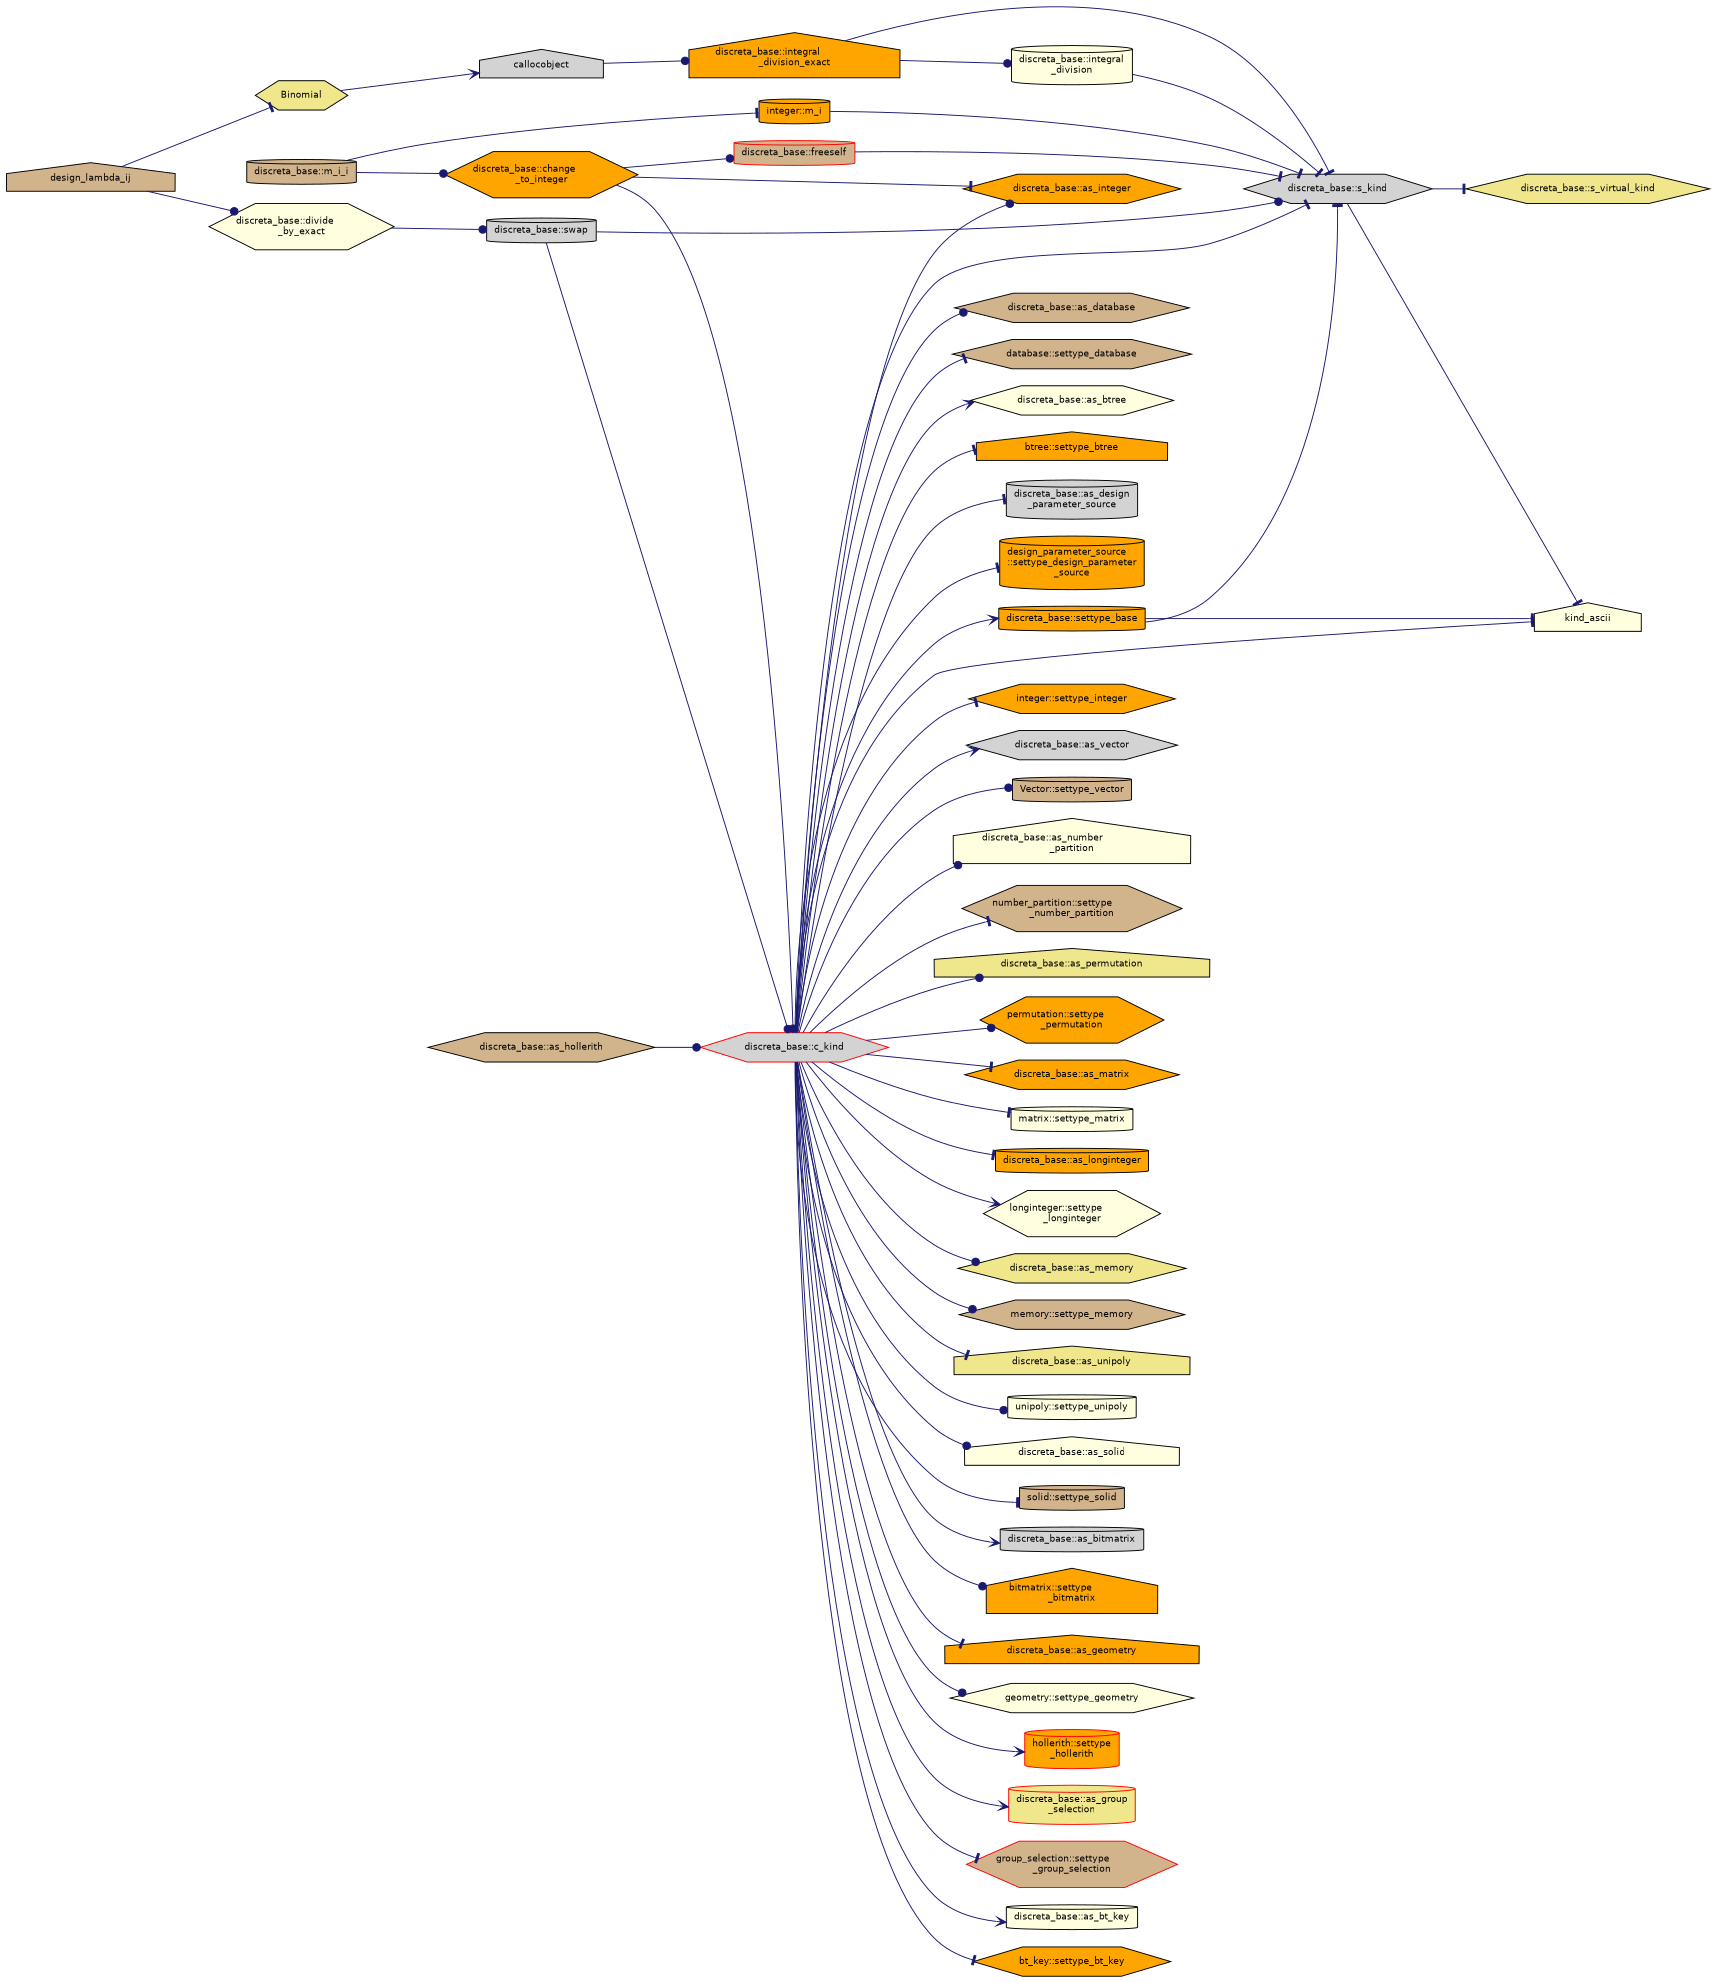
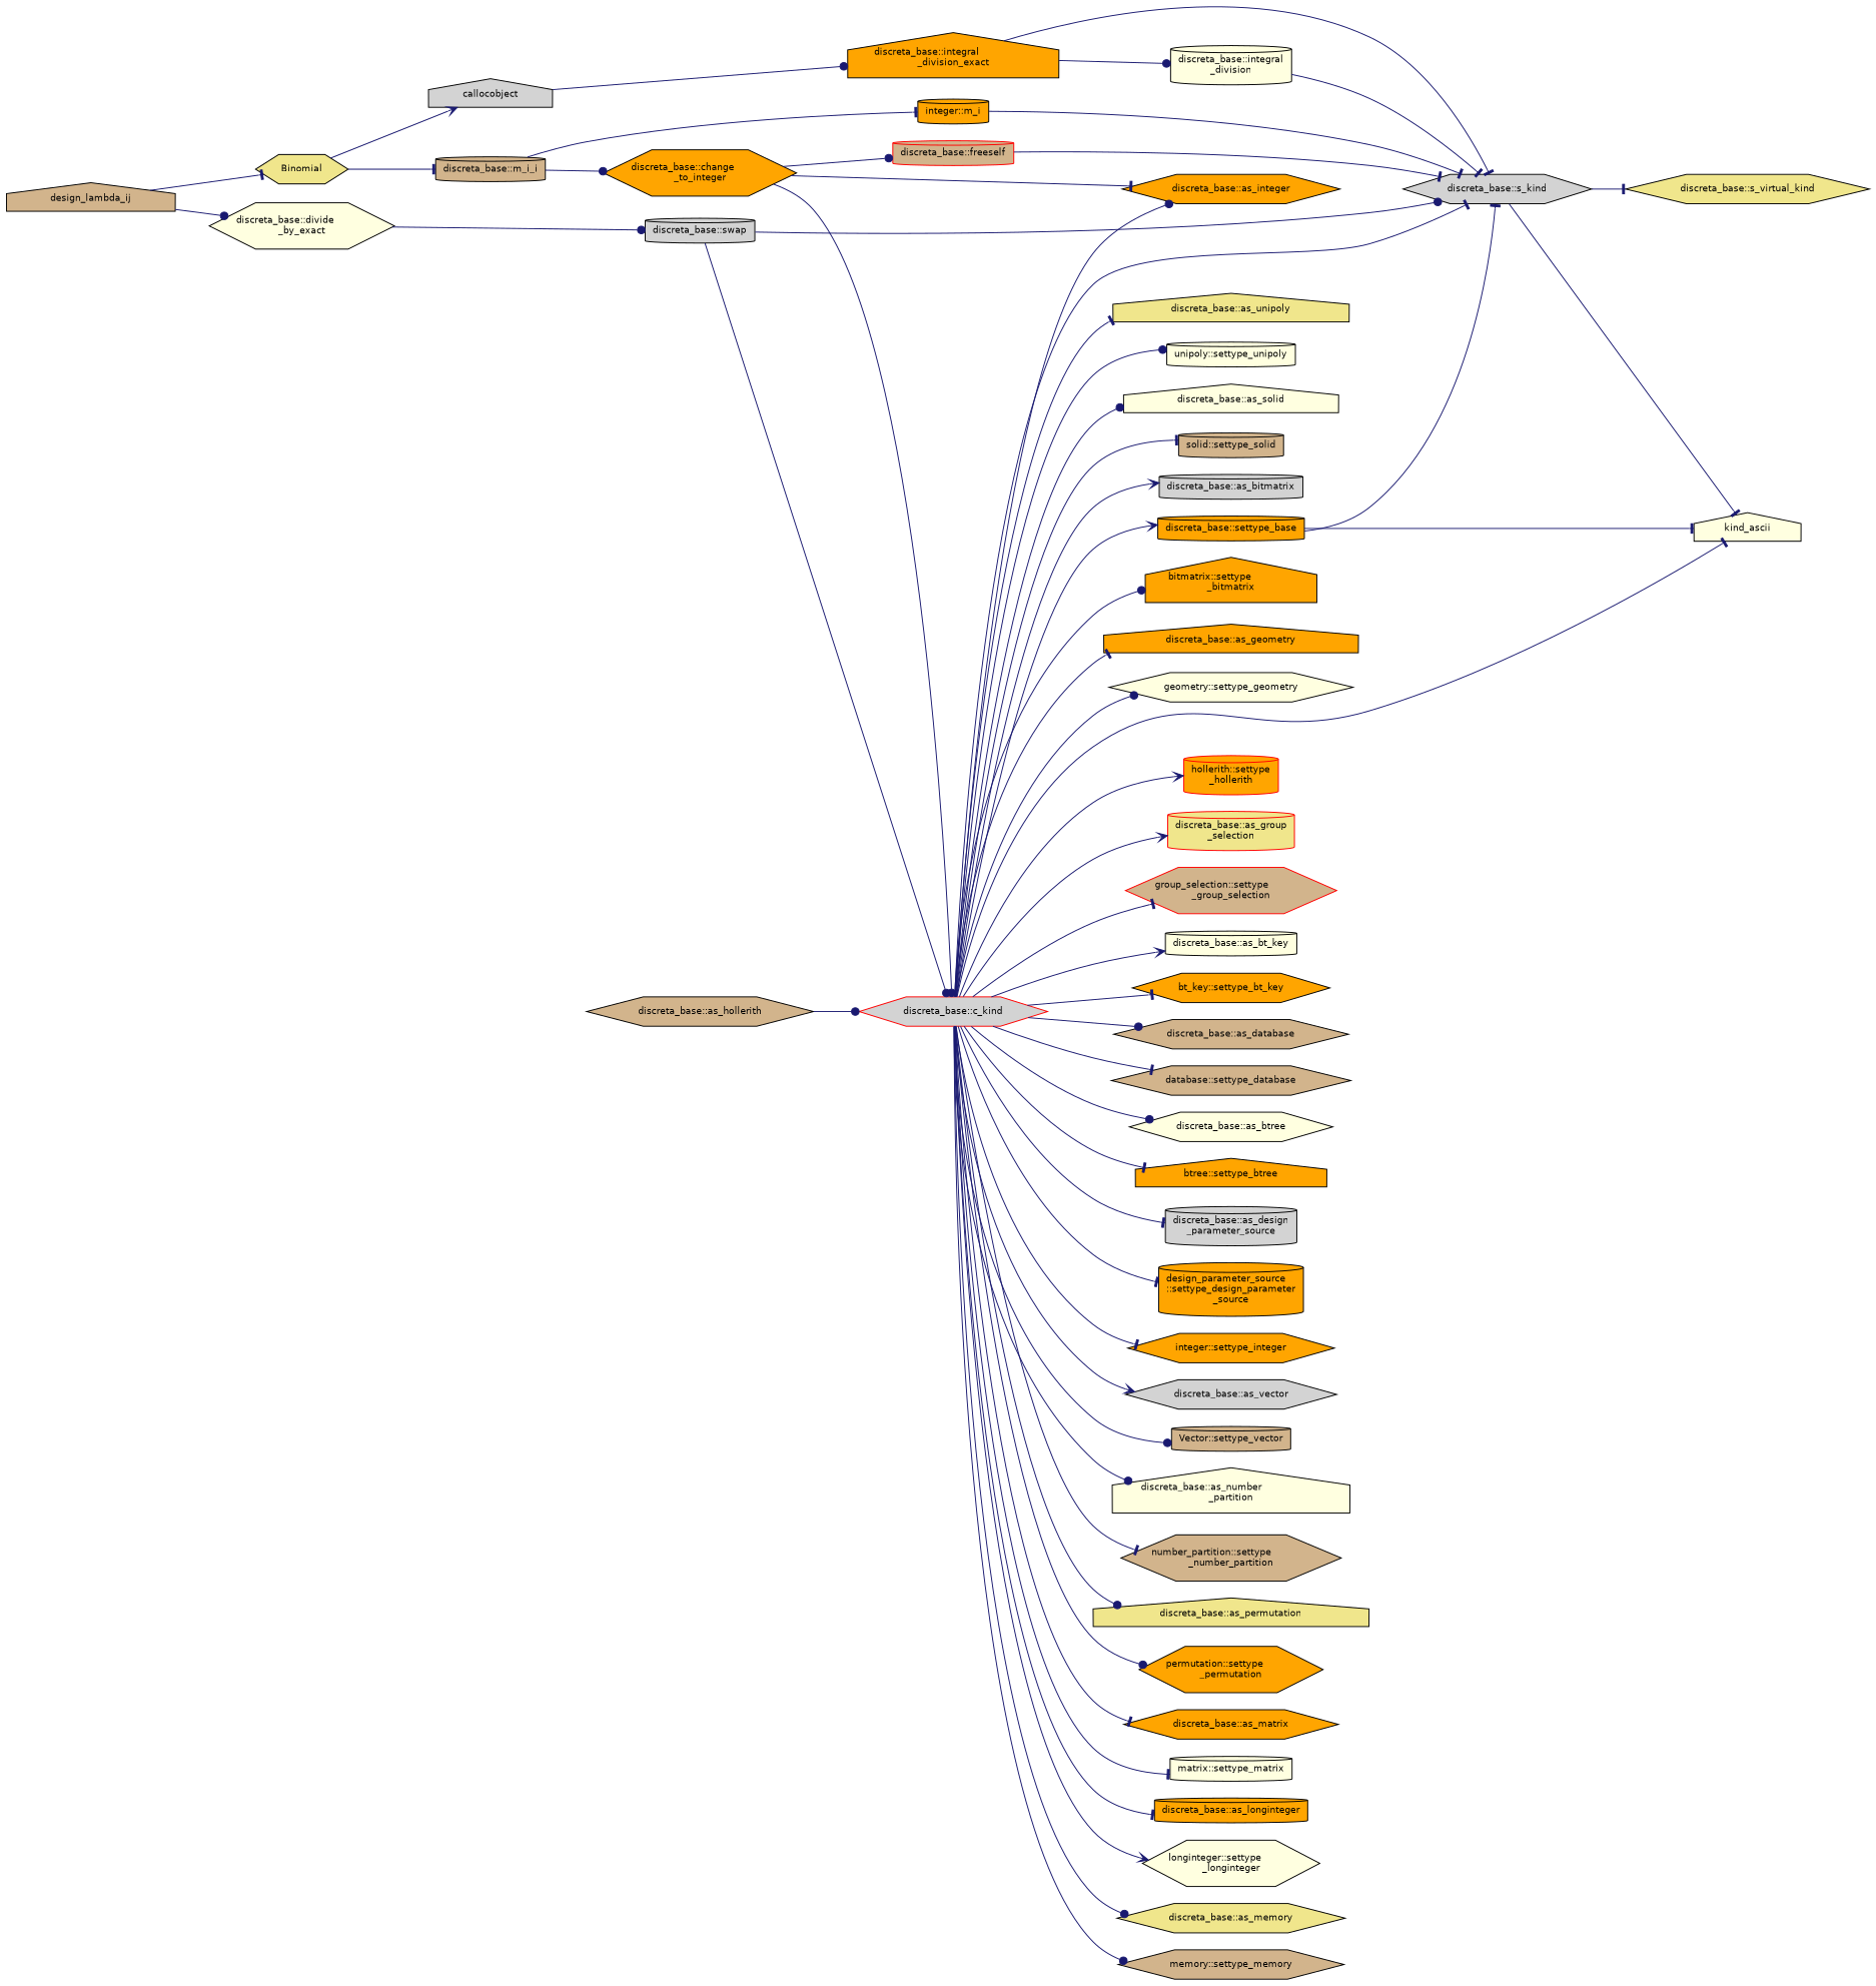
  digraph {
    rankdir=LR
    node [color=black fillcolor=orange fontname=Helvetica fontsize=10 shape=hexagon style=filled]
    edge [arrowhead=tee color=midnightblue fontname=Helvetica fontsize=10 labelfontname=Helvetica labelfontsize=10 style=solid]
    n1 [fillcolor=tan fontcolor=black height=0.2 label=design_lambda_ij shape=house width=0.4]
    n2 [fillcolor=khaki height=0.2 label=Binomial width=0.4]
    n3 [fillcolor=lightyellow height=0.2 label="discreta_base::divide\l_by_exact" width=0.4]
    n4 [fillcolor=tan height=0.2 label="discreta_base::m_i_i" shape=cylinder width=0.4]
    n5 [fillcolor=lightgrey height=0.2 label=callocobject shape=house width=0.4]
    n6 [fillcolor=lightgrey height=0.2 label="discreta_base::swap" shape=cylinder width=0.4]
    n7 [height=0.2 label="discreta_base::change\l_to_integer" width=0.4]
    n8 [height=0.2 label="integer::m_i" shape=cylinder width=0.4]
    n9 [height=0.2 label="discreta_base::integral\l_division_exact" shape=house width=0.4]
    n10 [color=red fillcolor=tan height=0.2 label="discreta_base::freeself" shape=cylinder width=0.4]
    n11 [color=red fillcolor=lightgrey height=0.2 label="discreta_base::c_kind" width=0.4]
    n12 [height=0.2 label="discreta_base::as_integer" width=0.4]
    n13 [fillcolor=lightgrey height=0.2 label="discreta_base::s_kind" width=0.4]
    n14 [fillcolor=lightyellow height=0.2 label=kind_ascii shape=house width=0.4]
    n15 [height=0.2 label="discreta_base::settype_base" shape=cylinder width=0.4]
    n16 [height=0.2 label="integer::settype_integer" width=0.4]
    n17 [fillcolor=lightgrey height=0.2 label="discreta_base::as_vector" width=0.4]
    n18 [fillcolor=tan height=0.2 label="Vector::settype_vector" shape=cylinder width=0.4]
    n19 [fillcolor=lightyellow height=0.2 label="discreta_base::as_number\l_partition" shape=house width=0.4]
    n20 [fillcolor=tan height=0.2 label="number_partition::settype\l_number_partition" width=0.4]
    n21 [fillcolor=khaki height=0.2 label="discreta_base::as_permutation" shape=house width=0.4]
    n22 [height=0.2 label="permutation::settype\l_permutation" width=0.4]
    n23 [height=0.2 label="discreta_base::as_matrix" width=0.4]
    n24 [fillcolor=lightyellow height=0.2 label="matrix::settype_matrix" shape=cylinder width=0.4]
    n25 [height=0.2 label="discreta_base::as_longinteger" shape=cylinder width=0.4]
    n26 [fillcolor=lightyellow height=0.2 label="longinteger::settype\l_longinteger" width=0.4]
    n27 [fillcolor=khaki height=0.2 label="discreta_base::as_memory" width=0.4]
    n28 [fillcolor=tan height=0.2 label="memory::settype_memory" width=0.4]
    n29 [fillcolor=khaki height=0.2 label="discreta_base::as_unipoly" shape=house width=0.4]
    n30 [fillcolor=lightyellow height=0.2 label="unipoly::settype_unipoly" shape=cylinder width=0.4]
    n31 [fillcolor=lightyellow height=0.2 label="discreta_base::as_solid" shape=house width=0.4]
    n32 [fillcolor=tan height=0.2 label="solid::settype_solid" shape=cylinder width=0.4]
    n33 [fillcolor=lightgrey height=0.2 label="discreta_base::as_bitmatrix" shape=cylinder width=0.4]
    n34 [height=0.2 label="bitmatrix::settype\l_bitmatrix" shape=house width=0.4]
    n35 [height=0.2 label="discreta_base::as_geometry" shape=house width=0.4]
    n36 [fillcolor=lightyellow height=0.2 label="geometry::settype_geometry" width=0.4]
    n37 [color=red height=0.2 label="hollerith::settype\l_hollerith" shape=cylinder width=0.4]
    n38 [color=red fillcolor=khaki height=0.2 label="discreta_base::as_group\l_selection" shape=cylinder width=0.4]
    n39 [color=red fillcolor=tan height=0.2 label="group_selection::settype\l_group_selection" width=0.4]
    n40 [fillcolor=lightyellow height=0.2 label="discreta_base::as_bt_key" shape=cylinder width=0.4]
    n41 [height=0.2 label="bt_key::settype_bt_key" width=0.4]
    n42 [fillcolor=tan height=0.2 label="discreta_base::as_database" width=0.4]
    n43 [fillcolor=tan height=0.2 label="database::settype_database" width=0.4]
    n44 [fillcolor=lightyellow height=0.2 label="discreta_base::as_btree" width=0.4]
    n45 [height=0.2 label="btree::settype_btree" shape=house width=0.4]
    n46 [fillcolor=lightgrey height=0.2 label="discreta_base::as_design\l_parameter_source" shape=cylinder width=0.4]
    n47 [height=0.2 label="design_parameter_source\l::settype_design_parameter\l_source" shape=cylinder width=0.4]
    n48 [fillcolor=khaki height=0.2 label="discreta_base::s_virtual_kind" width=0.4]
    n49 [fillcolor=tan height=0.2 label="discreta_base::as_hollerith" width=0.4]
    n50 [fillcolor=lightyellow height=0.2 label="discreta_base::integral\l_division" shape=cylinder width=0.4]
    n1 -> n2
    n1 -> n3 [arrowhead=dot]
+   n2 -> n4
    n2 -> n5 [arrowhead=vee]
    n3 -> n6 [arrowhead=dot]
    n4 -> n7 [arrowhead=dot]
    n4 -> n8
    n5 -> n9 [arrowhead=dot]
    n6 -> n11 [arrowhead=dot]
    n6 -> n13 [arrowhead=dot]
    n7 -> n10 [arrowhead=dot]
    n7 -> n11 [arrowhead=dot]
    n7 -> n12
    n8 -> n13
    n9 -> n13
    n9 -> n50 [arrowhead=dot]
    n10 -> n13
    n11 -> n12 [arrowhead=dot]
    n11 -> n13
    n11 -> n14
    n11 -> n15 [arrowhead=vee]
    n11 -> n16
    n11 -> n17 [arrowhead=vee]
    n11 -> n18 [arrowhead=dot]
    n11 -> n19 [arrowhead=dot]
    n11 -> n20
    n11 -> n21 [arrowhead=dot]
    n11 -> n22 [arrowhead=dot]
    n11 -> n23
    n11 -> n24
    n11 -> n25
    n11 -> n26 [arrowhead=vee]
    n11 -> n27 [arrowhead=dot]
    n11 -> n28 [arrowhead=dot]
    n11 -> n29
    n11 -> n30 [arrowhead=dot]
    n11 -> n31 [arrowhead=dot]
    n11 -> n32
    n11 -> n33 [arrowhead=vee]
    n11 -> n34 [arrowhead=dot]
    n11 -> n35
    n11 -> n36 [arrowhead=dot]
    n11 -> n37 [arrowhead=vee]
    n11 -> n38 [arrowhead=vee]
    n11 -> n39
    n11 -> n40 [arrowhead=vee]
    n11 -> n41
    n11 -> n42 [arrowhead=dot]
    n11 -> n43
-   n11 -> n44 [arrowhead=vee]
+   n11 -> n44 [arrowhead=dot]
    n11 -> n45
    n11 -> n46
    n11 -> n47
    n13 -> n14
    n13 -> n48
    n15 -> n13
    n15 -> n14
    n49 -> n11 [arrowhead=dot]
    n50 -> n13
  }
